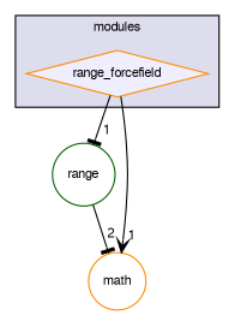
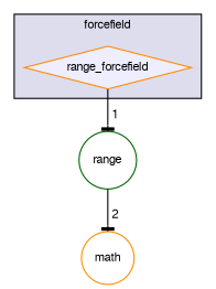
  digraph {
    compound=true
    node [color=darkorange fontname=FreeSans fontsize=10 shape=circle style=filled]
    edge [arrowhead=tee headlabel=1 labeldistance=1.5 labelfontname=FreeSans labelfontsize=10]
    n1 [fillcolor="#eeeeff" label=range_forcefield pencolor=black shape=diamond]
    n2 [color=darkgreen label=range style=""]
    n3 [fillcolor=white label=math]
    subgraph cluster_1 {
      bgcolor="#ddddee"
      fontname=FreeSans
      fontsize=10
-     label=modules
+     label=forcefield
      pencolor=black
      n1
    }
    n1 -> n2
-   n1 -> n3 [arrowhead=vee]
    n2 -> n3 [headlabel=2]
  }
